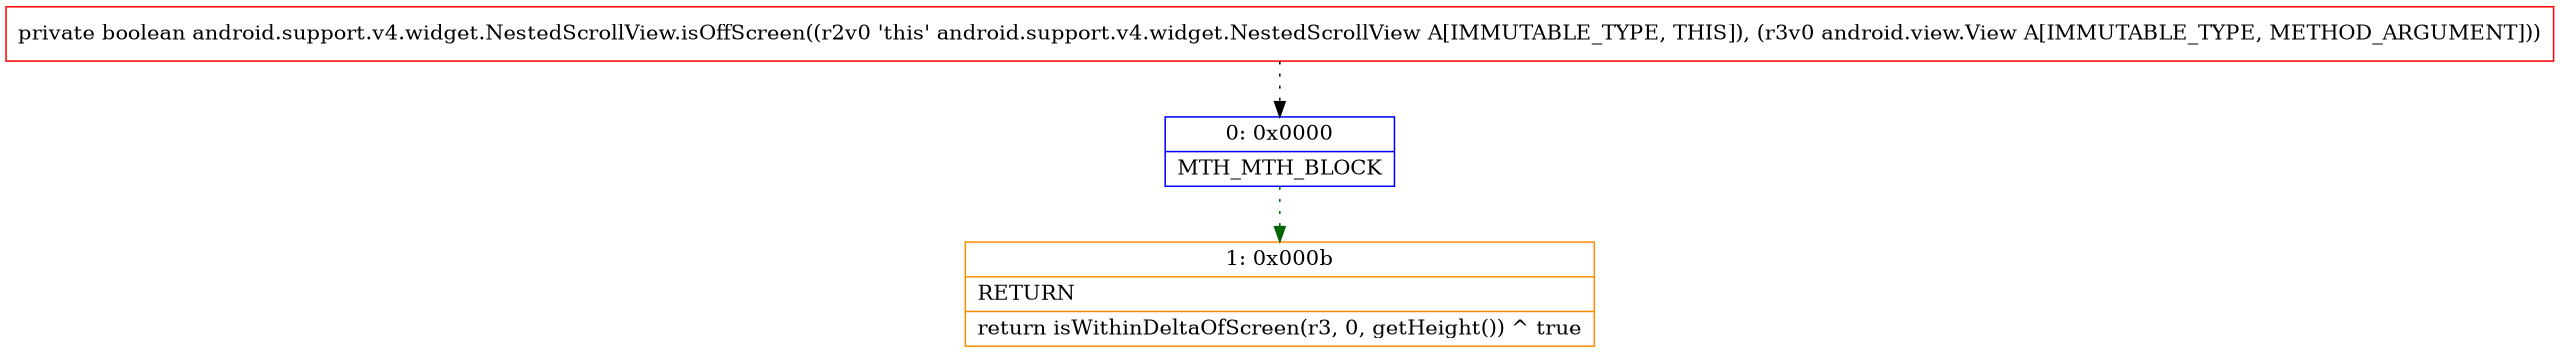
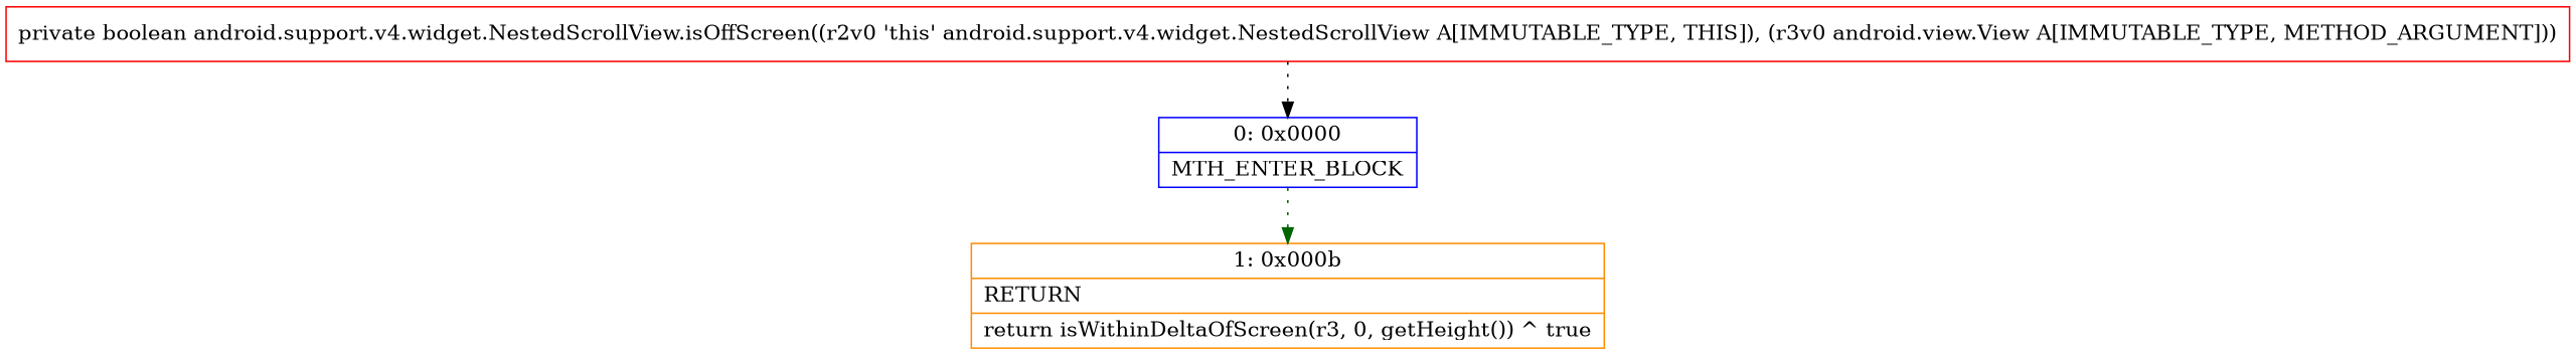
  digraph {
    node [shape=record]
    edge [style=dotted]
-   n1 [label="{0\:\ 0x0000|MTH_MTH_BLOCK\l}" color=blue]
+   n1 [label="{0\:\ 0x0000|MTH_ENTER_BLOCK\l}" color=blue]
    n2 [label="{1\:\ 0x000b|RETURN\l|return isWithinDeltaOfScreen(r3, 0, getHeight()) ^ true\l}" color=darkorange]
    n3 [label="{private boolean android.support.v4.widget.NestedScrollView.isOffScreen((r2v0 'this' android.support.v4.widget.NestedScrollView A[IMMUTABLE_TYPE, THIS]), (r3v0 android.view.View A[IMMUTABLE_TYPE, METHOD_ARGUMENT])) }" color=red]
    n1 -> n2 [color=darkgreen]
    n3 -> n1 [color=black]
  }
